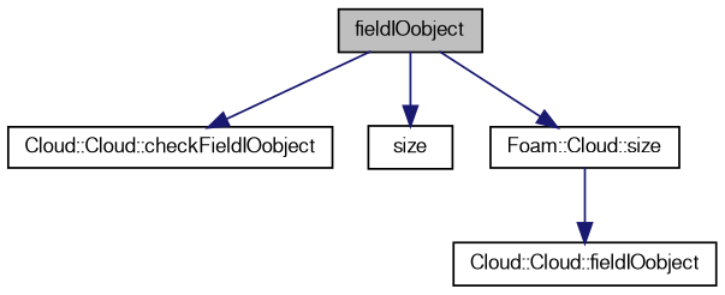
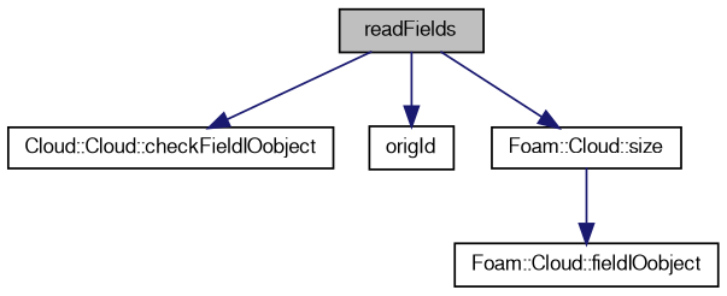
  digraph {
    rankdir=TB
    node [color=black fontname=FreeSans fontsize=10 shape=record]
    edge [color=midnightblue fontname=FreeSans fontsize=10 labelfontname=FreeSans labelfontsize=10 style=solid]
-   n1 [fillcolor=grey75 fontcolor=black height=0.2 label=fieldIOobject style=filled width=0.4]
+   n1 [fillcolor=grey75 fontcolor=black height=0.2 label=readFields style=filled width=0.4]
    n2 [height=0.2 label="Cloud::Cloud::checkFieldIOobject" width=0.4]
-   n3 [height=0.2 label=size width=0.4]
+   n3 [height=0.2 label=origId width=0.4]
    n4 [height=0.2 label="Foam::Cloud::size" width=0.4]
-   n5 [height=0.2 label="Cloud::Cloud::fieldIOobject" width=0.4]
+   n5 [height=0.2 label="Foam::Cloud::fieldIOobject" width=0.4]
    n1 -> n2
    n1 -> n3
    n1 -> n4
    n4 -> n5
  }
